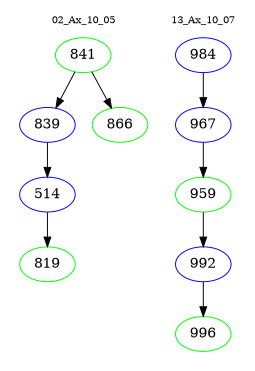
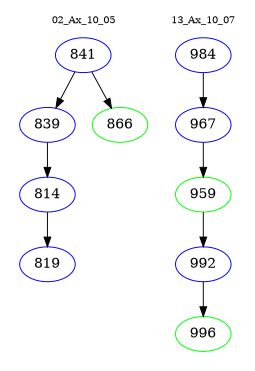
  digraph {
    node [color=blue]
    edge [color=black]
    n1 [label=839]
-   n2 [color=green label=841]
-   n3 [label=514]
+   n2 [label=841]
+   n3 [label=814]
    n4 [color=green label=866]
-   n5 [color=green label=819]
+   n5 [label=819]
    n6 [label=984]
    n7 [label=967]
    n8 [label=992]
    n9 [color=green label=959]
    n10 [color=green label=996]
    subgraph cluster_1 {
      color=white
      fontsize=10
      label="02_Ax_10_05"
      n1
      n2
      n3
      n4
      n5
    }
    subgraph cluster_2 {
      color=white
      fontsize=10
      label="13_Ax_10_07"
      n6
      n7
      n8
      n9
      n10
    }
    n1 -> n3
    n2 -> n1
    n2 -> n4
    n3 -> n5
    n6 -> n7
    n7 -> n9
    n8 -> n10
    n9 -> n8
  }
